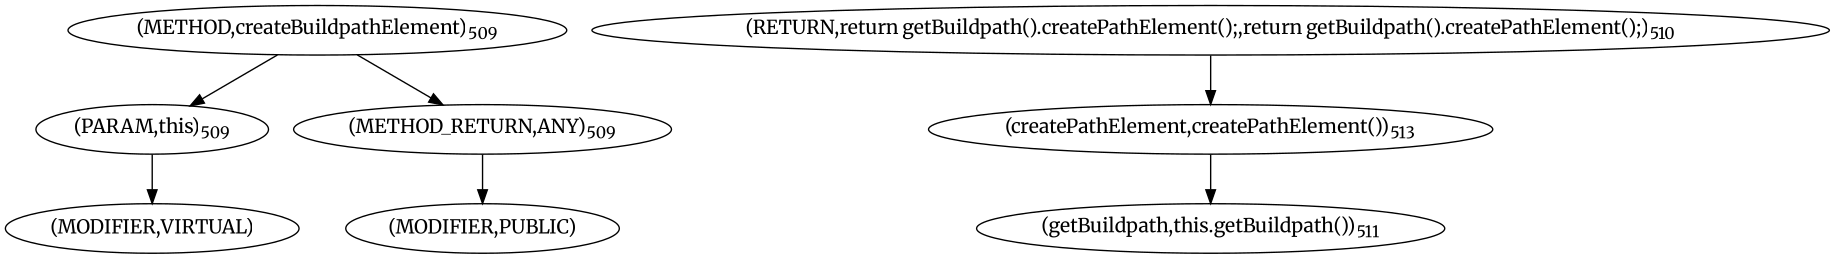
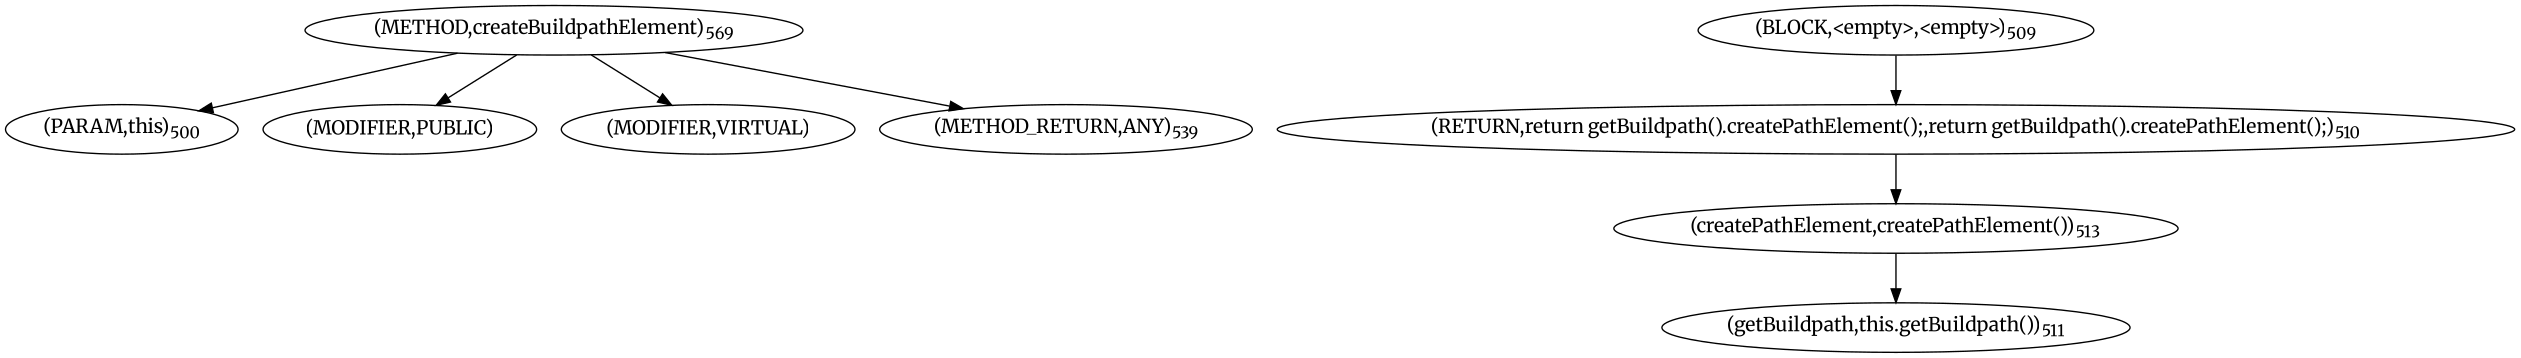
  digraph {
    fontname=Merriweather
    node [fontname=Merriweather]
    edge [fontname=Merriweather]
-   n1 [label=<(METHOD,createBuildpathElement)<SUB>509</SUB>>]
-   n2 [label=<(PARAM,this)<SUB>509</SUB>>]
+   n1 [label=<(METHOD,createBuildpathElement)<SUB>569</SUB>>]
+   n2 [label=<(PARAM,this)<SUB>500</SUB>>]
    n3 [label=<(MODIFIER,PUBLIC)>]
    n4 [label=<(MODIFIER,VIRTUAL)>]
-   n5 [label=<(METHOD_RETURN,ANY)<SUB>509</SUB>>]
+   n5 [label=<(METHOD_RETURN,ANY)<SUB>539</SUB>>]
+   n6 [label=<(BLOCK,&lt;empty&gt;,&lt;empty&gt;)<SUB>509</SUB>>]
    n7 [label=<(RETURN,return getBuildpath().createPathElement();,return getBuildpath().createPathElement();)<SUB>510</SUB>>]
    n8 [label=<(createPathElement,createPathElement())<SUB>513</SUB>>]
    n9 [label=<(getBuildpath,this.getBuildpath())<SUB>511</SUB>>]
    n1 -> n2
-   n5 -> n3
-   n2 -> n4
+   n1 -> n3
+   n1 -> n4
    n1 -> n5
+   n6 -> n7
    n7 -> n8
    n8 -> n9
  }
